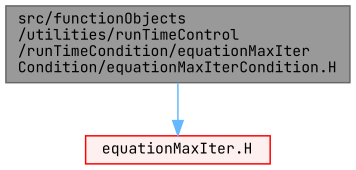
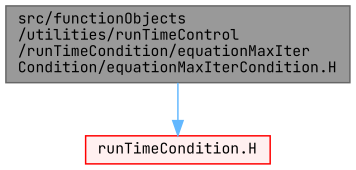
  digraph {
    fontname="JetBrains Mono"
    node [fontname="JetBrains Mono" fontsize=10 shape=box style=filled]
    n1 [color=gray40 fillcolor=grey60 fontcolor=black height=0.2 label="src/functionObjects\l/utilities/runTimeControl\l/runTimeCondition/equationMaxIter\lCondition/equationMaxIterCondition.H" width=0.4]
-   n2 [color=red fillcolor="#FFF0F0" height=0.2 label="equationMaxIter.H" width=0.4]
+   n2 [color=red fillcolor="#FFF0F0" height=0.2 label="runTimeCondition.H" width=0.4]
    n1 -> n2 [color=steelblue1 fontname="JetBrains Mono" fontsize=10 labelfontname=Helvetica labelfontsize=10 style=solid]
  }
